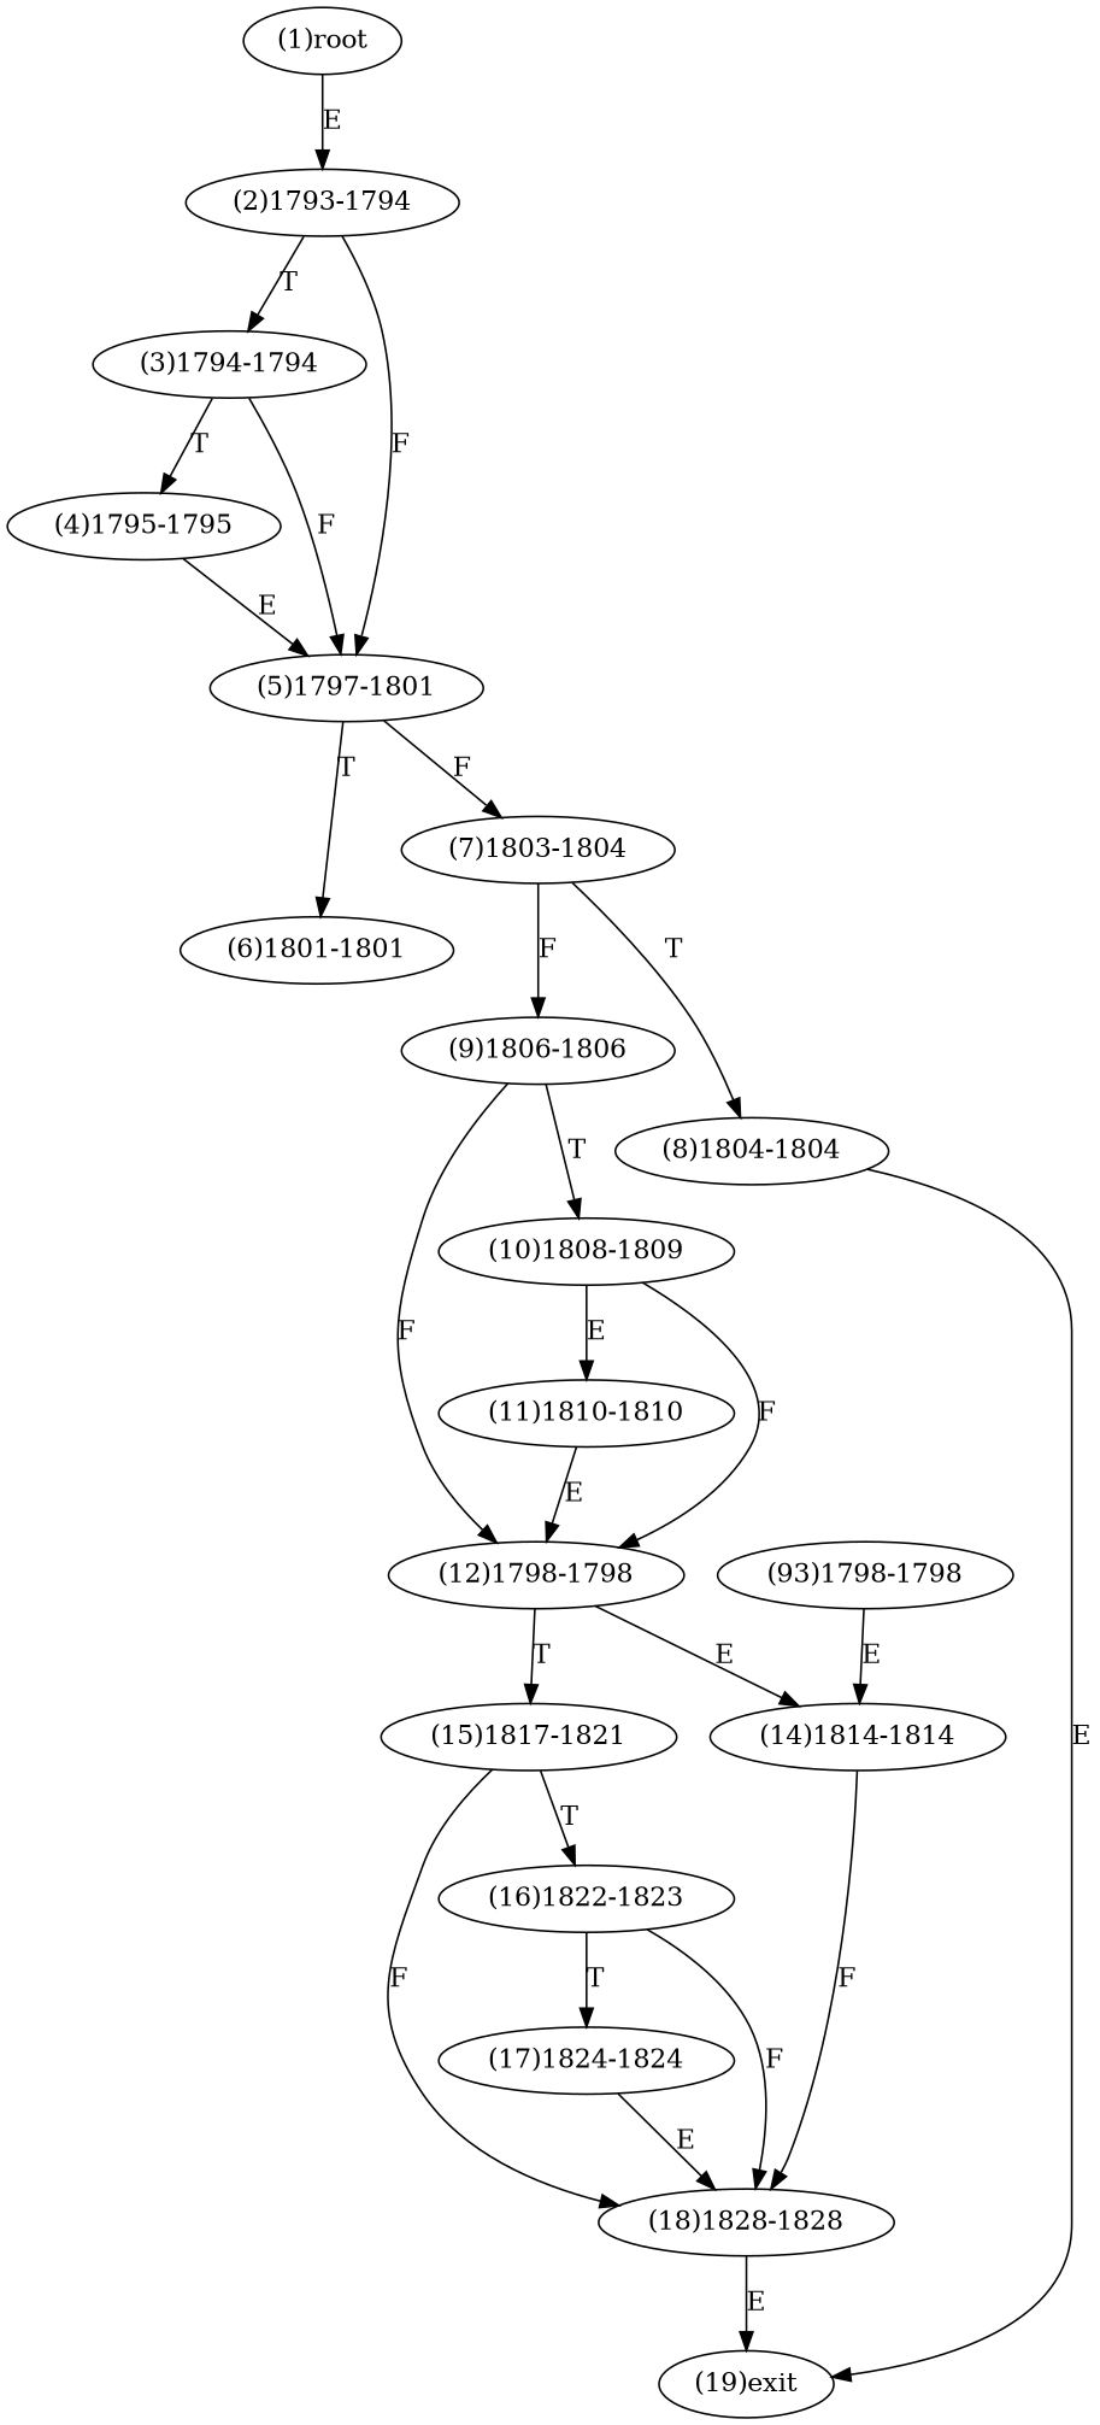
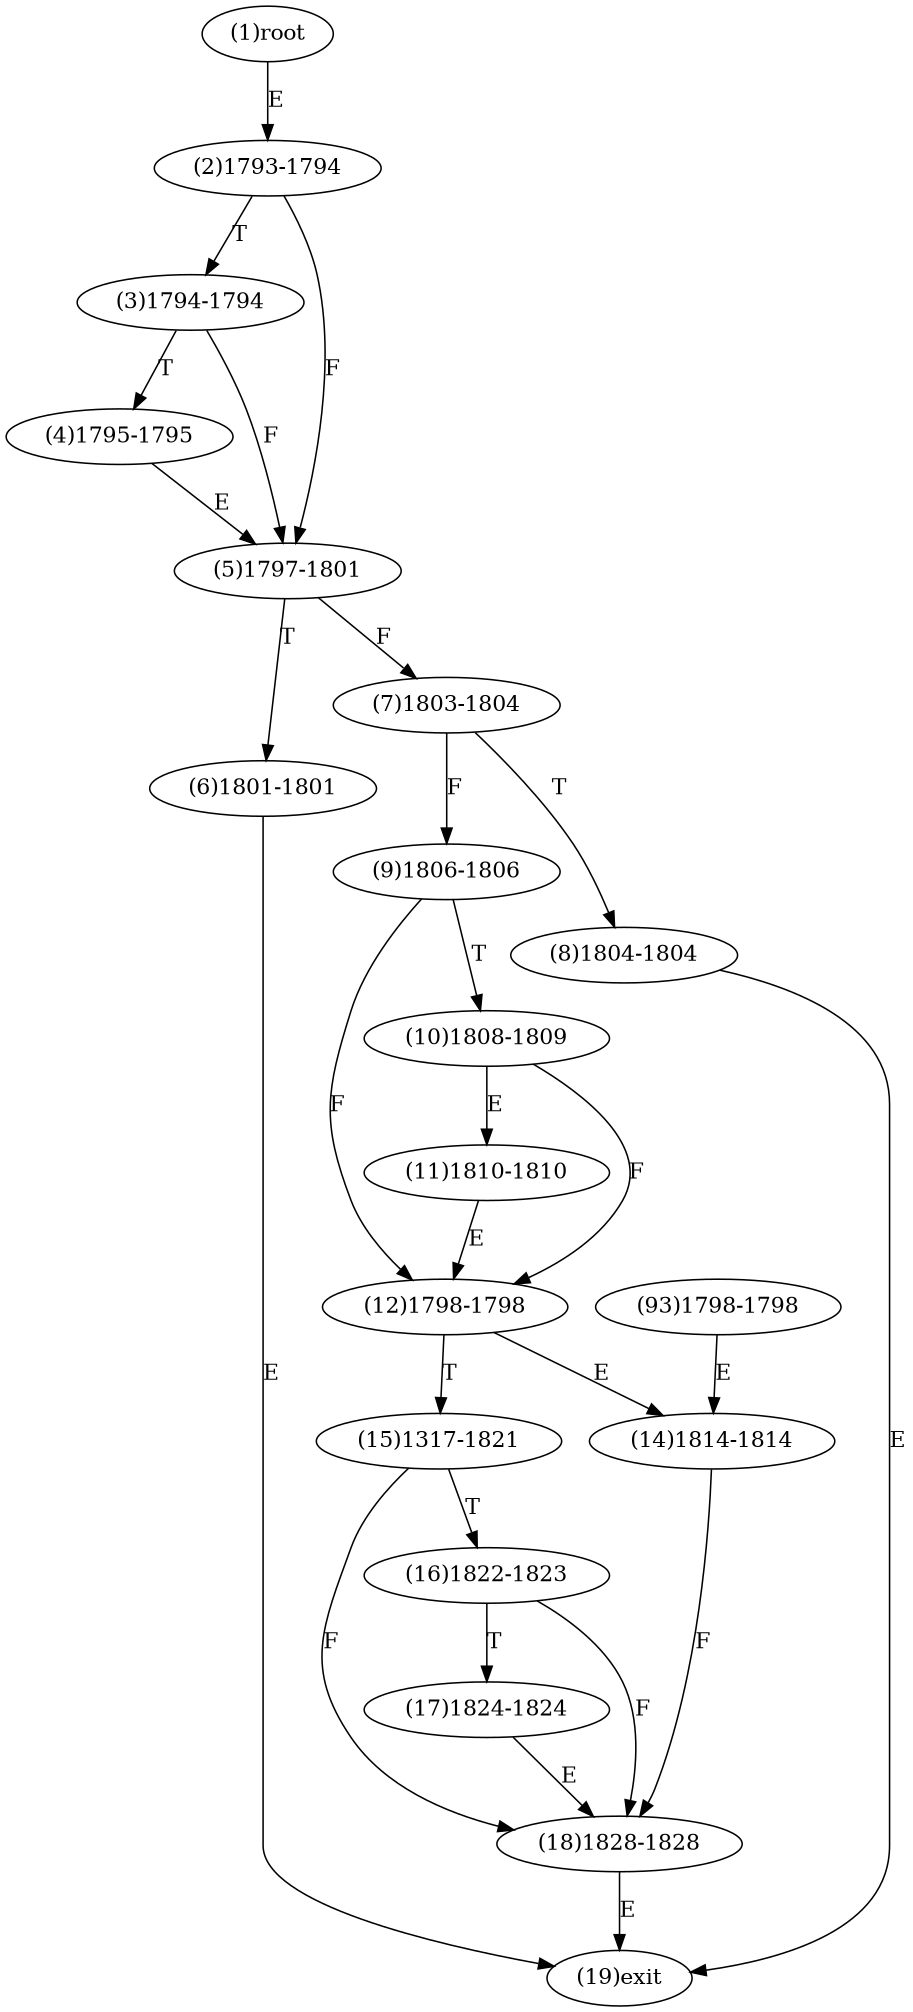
  digraph {
    n1 [label="(1)root"]
    n2 [label="(2)1793-1794"]
    n3 [label="(3)1794-1794"]
    n4 [label="(5)1797-1801"]
    n5 [label="(4)1795-1795"]
    n6 [label="(6)1801-1801"]
    n7 [label="(7)1803-1804"]
    n8 [label="(19)exit"]
    n9 [label="(8)1804-1804"]
    n10 [label="(9)1806-1806"]
    n11 [label="(10)1808-1809"]
    n12 [label="(12)1798-1798"]
    n13 [label="(11)1810-1810"]
    n14 [label="(14)1814-1814"]
-   n15 [label="(15)1817-1821"]
+   n15 [label="(15)1317-1821"]
    n16 [label="(18)1828-1828"]
    n17 [label="(93)1798-1798"]
    n18 [label="(16)1822-1823"]
    n19 [label="(17)1824-1824"]
    n1 -> n2 [label=E]
    n2 -> n3 [label=T]
    n2 -> n4 [label=F]
    n3 -> n4 [label=F]
    n3 -> n5 [label=T]
    n4 -> n6 [label=T]
    n4 -> n7 [label=F]
    n5 -> n4 [label=E]
+   n6 -> n8 [label=E]
    n7 -> n9 [label=T]
    n7 -> n10 [label=F]
    n9 -> n8 [label=E]
    n10 -> n11 [label=T]
    n10 -> n12 [label=F]
    n11 -> n12 [label=F]
    n11 -> n13 [label=E]
    n12 -> n14 [label=E]
    n12 -> n15 [label=T]
    n13 -> n12 [label=E]
    n14 -> n16 [label=F]
    n15 -> n16 [label=F]
    n15 -> n18 [label=T]
    n16 -> n8 [label=E]
    n17 -> n14 [label=E]
    n18 -> n16 [label=F]
    n18 -> n19 [label=T]
    n19 -> n16 [label=E]
  }
